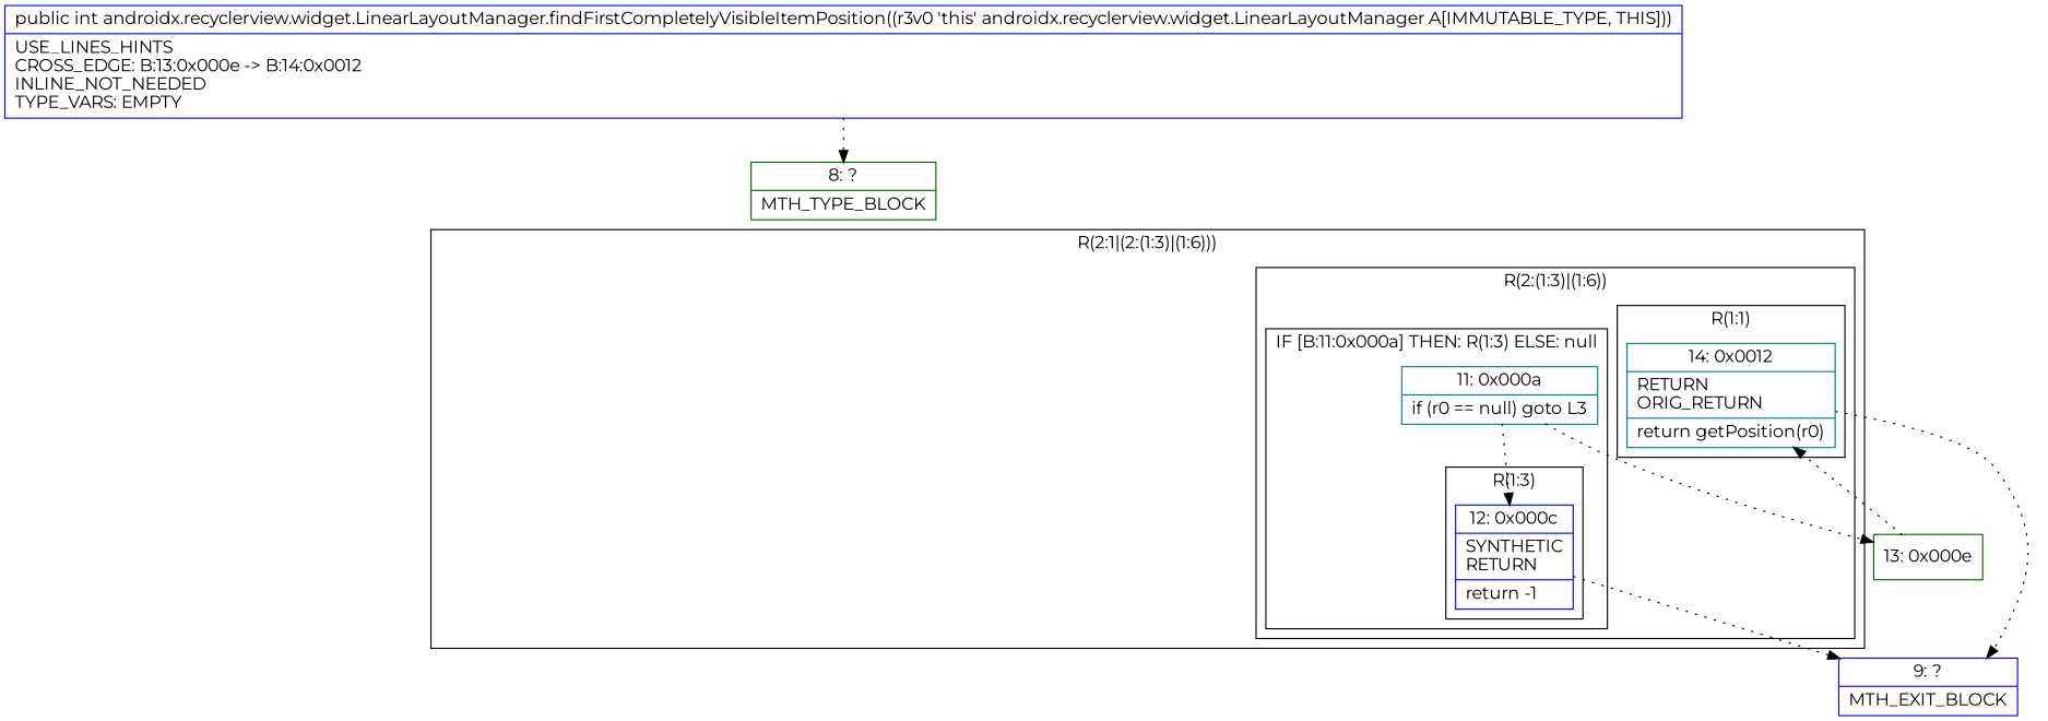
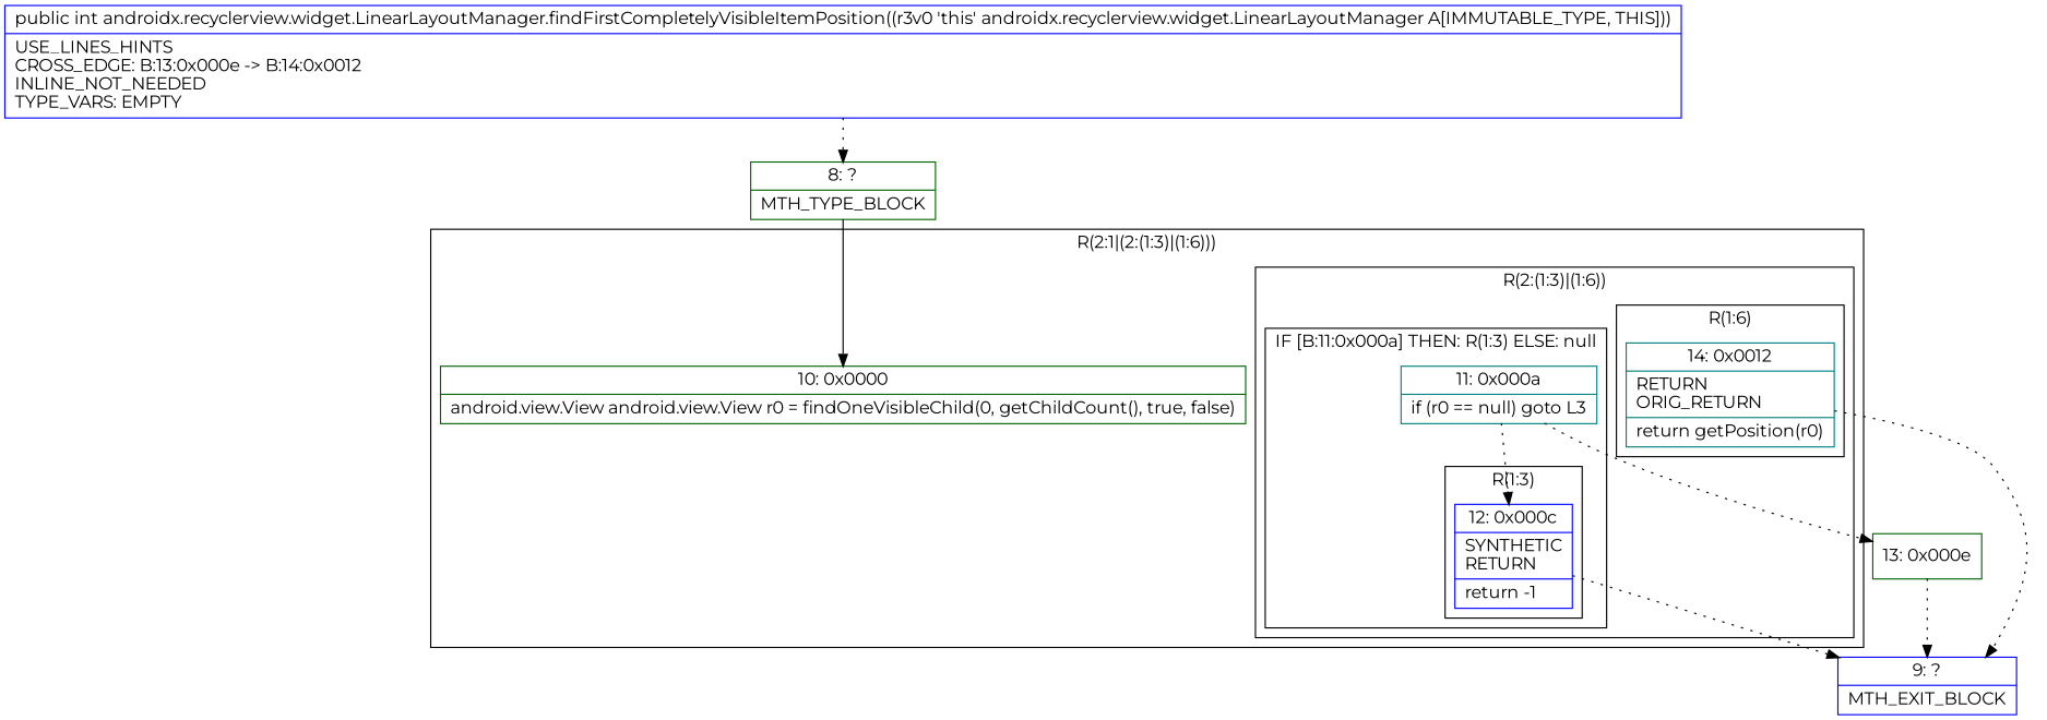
  digraph {
    fontname=Montserrat
    node [color=blue fontname=Montserrat shape=record]
    edge [fontname=Montserrat style=dotted]
    n1 [label="{12\:\ 0x000c|SYNTHETIC\lRETURN\l|return \-1\l}"]
    n2 [color=teal label="{11\:\ 0x000a|if (r0 == null) goto L3\l}"]
    n3 [color=teal label="{14\:\ 0x0012|RETURN\lORIG_RETURN\l|return getPosition(r0)\l}"]
+   n4 [color=darkgreen label="{10\:\ 0x0000|android.view.View android.view.View r0 = findOneVisibleChild(0, getChildCount(), true, false)\l}"]
    n5 [label="{9\:\ ?|MTH_EXIT_BLOCK\l}"]
    n6 [color=darkgreen label="{13\:\ 0x000e}"]
    n7 [color=darkgreen label="{8\:\ ?|MTH_TYPE_BLOCK\l}"]
    n8 [label="{public int androidx.recyclerview.widget.LinearLayoutManager.findFirstCompletelyVisibleItemPosition((r3v0 'this' androidx.recyclerview.widget.LinearLayoutManager A[IMMUTABLE_TYPE, THIS]))  | USE_LINES_HINTS\lCROSS_EDGE: B:13:0x000e \-\> B:14:0x0012\lINLINE_NOT_NEEDED\lTYPE_VARS: EMPTY\l}"]
    subgraph cluster_1 {
      label="R(2:1|(2:(1:3)|(1:6)))"
+     n4
      subgraph cluster_2 {
        label="R(2:(1:3)|(1:6))"
        subgraph cluster_3 {
          label="IF [B:11:0x000a] THEN: R(1:3) ELSE: null"
          n2
          subgraph cluster_4 {
            label="R(1:3)"
            n1
          }
        }
        subgraph cluster_5 {
-         label="R(1:1)"
+         label="R(1:6)"
          n3
        }
      }
    }
    n1 -> n5
    n2 -> n1
    n2 -> n6
    n3 -> n5
-   n6 -> n3
+   n6 -> n5
+   n7 -> n4 [style=solid]
    n8 -> n7
  }
